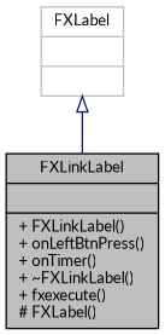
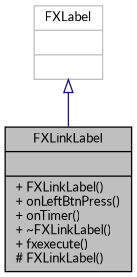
  digraph {
    fontname=Lato
    node [fontname=Lato fontsize=10 shape=record style=filled]
-   n1 [color=black fillcolor=grey75 fontcolor=black height=0.2 label="{FXLinkLabel\n||+ FXLinkLabel()\l+ onLeftBtnPress()\l+ onTimer()\l+ ~FXLinkLabel()\l+ fxexecute()\l# FXLabel()\l}" width=0.4]
+   n1 [color=black fillcolor=grey75 fontcolor=black height=0.2 label="{FXLinkLabel\n||+ FXLinkLabel()\l+ onLeftBtnPress()\l+ onTimer()\l+ ~FXLinkLabel()\l+ fxexecute()\l# FXLinkLabel()\l}" width=0.4]
    n2 [color=grey75 fillcolor=white height=0.2 label="{FXLabel\n||}" width=0.4]
    n2 -> n1 [arrowtail=onormal color=midnightblue dir=back fontname=Lato fontsize=10 labelfontname=Helvetica labelfontsize=10 style=solid]
  }
